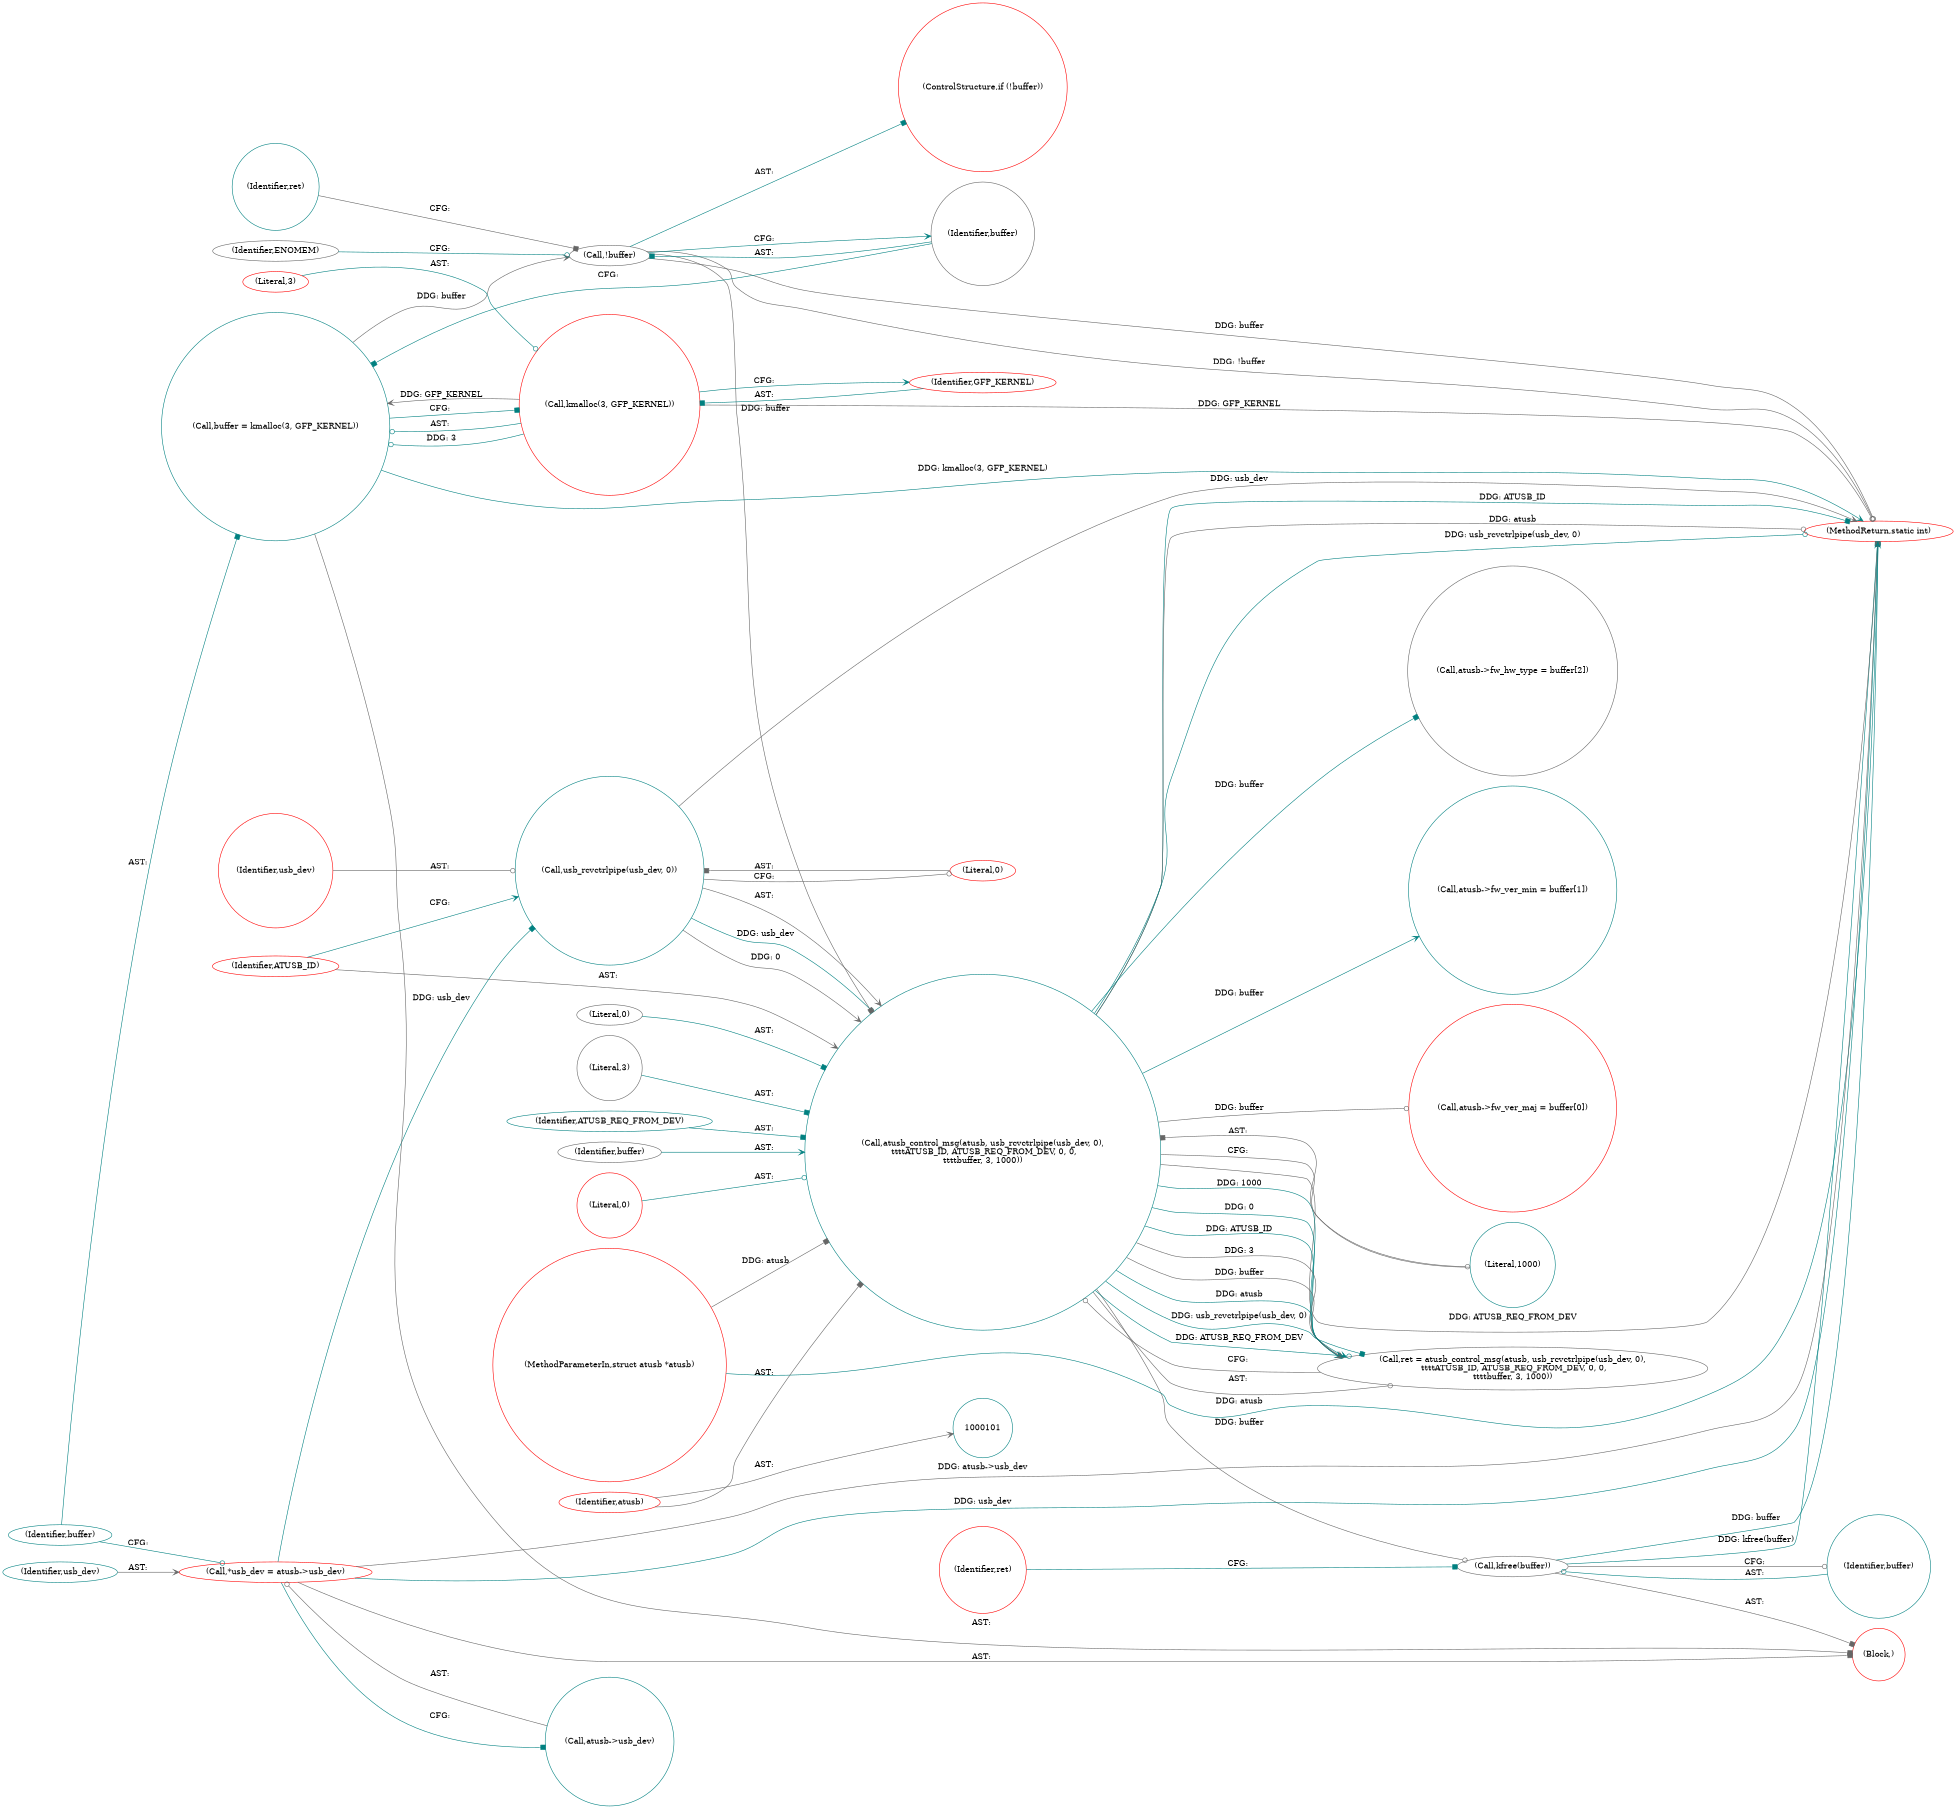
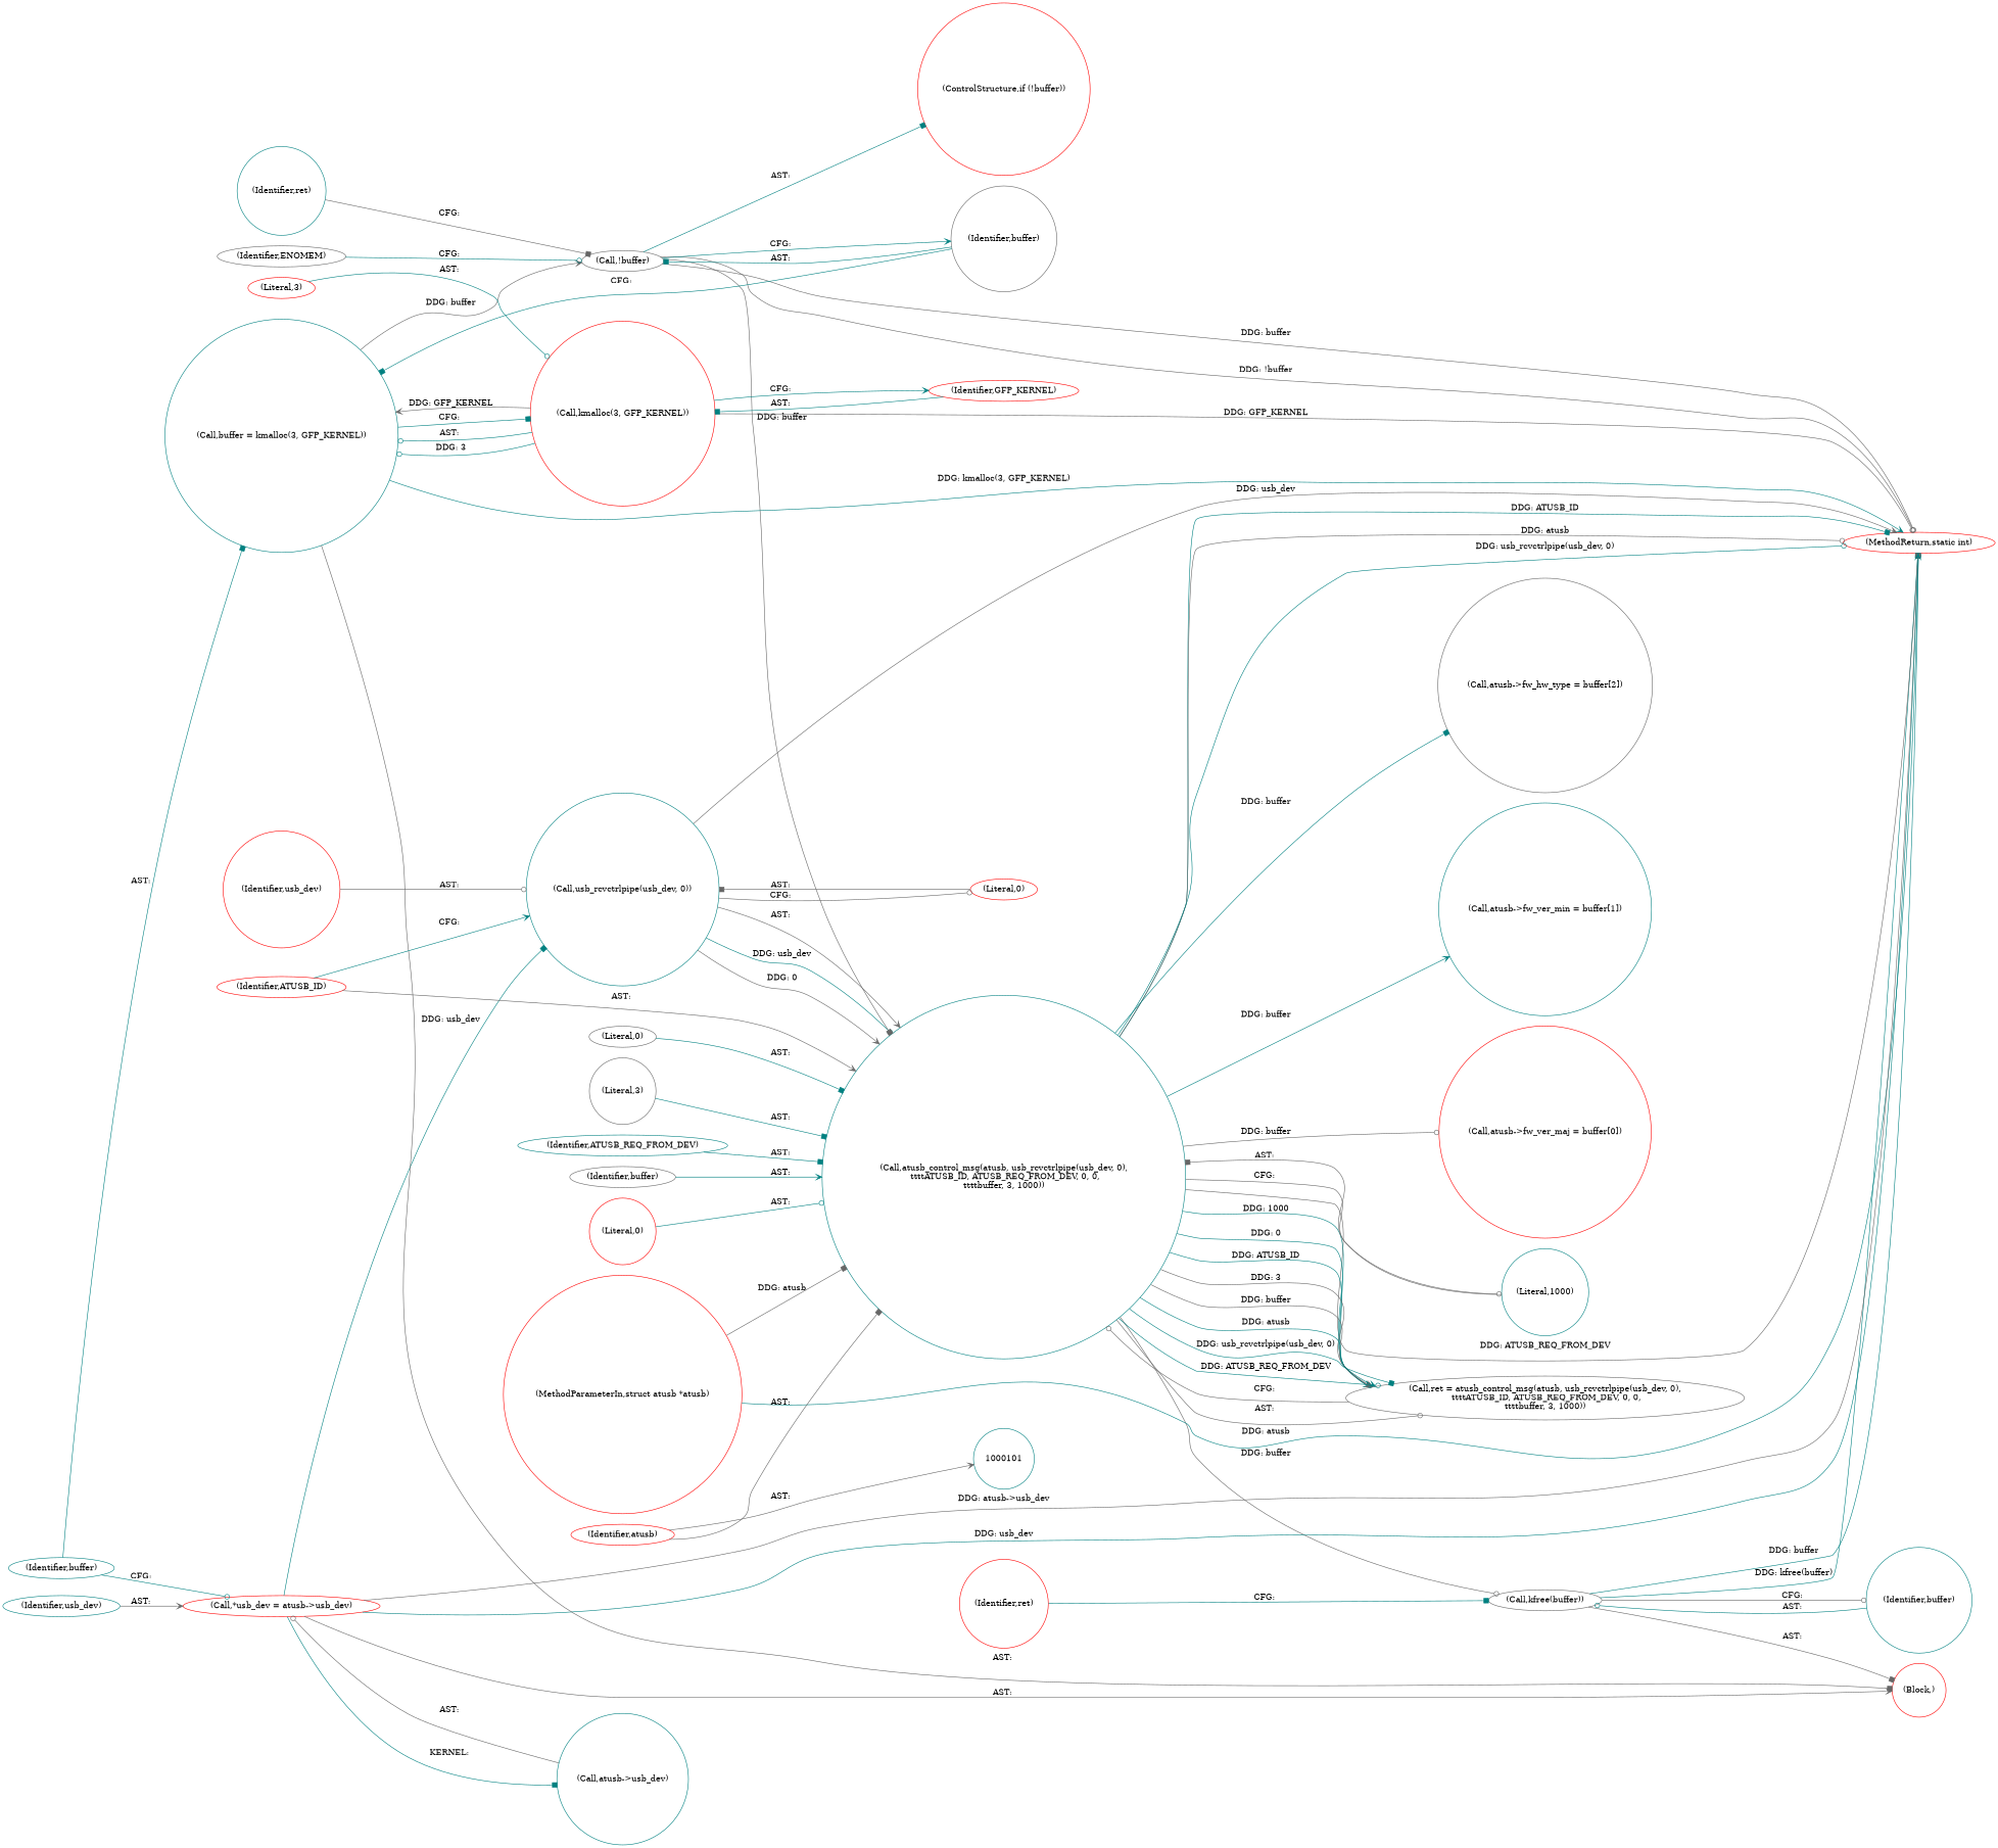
  digraph {
    rankdir=LR
    node [color=red shape=circle]
    edge [arrowhead=box color=teal]
    n1 [color=gray40 label="(Call,kfree(buffer))" shape=ellipse]
    n2 [label="(MethodReturn,static int)" shape=ellipse]
    n3 [color=teal label="(Identifier,buffer)"]
    n4 [label="(Block,)"]
    n5 [color=teal label="(Call,atusb_control_msg(atusb, usb_rcvctrlpipe(usb_dev, 0),\n \t\t\t\tATUSB_ID, ATUSB_REQ_FROM_DEV, 0, 0,\n\t\t\t\tbuffer, 3, 1000))"]
    n6 [label="(Call,atusb->fw_ver_maj = buffer[0])"]
    n7 [color=teal label="(Literal,1000)"]
    n8 [color=gray40 label="(Call,ret = atusb_control_msg(atusb, usb_rcvctrlpipe(usb_dev, 0),\n \t\t\t\tATUSB_ID, ATUSB_REQ_FROM_DEV, 0, 0,\n\t\t\t\tbuffer, 3, 1000))" shape=ellipse]
    n9 [color=gray40 label="(Call,atusb->fw_hw_type = buffer[2])"]
    n10 [color=teal label="(Call,atusb->fw_ver_min = buffer[1])"]
    n11 [label="(MethodParameterIn,struct atusb *atusb)"]
    1000101 [color=teal]
    n13 [color=teal label="(Call,usb_rcvctrlpipe(usb_dev, 0))"]
    n14 [label="(Literal,0)" shape=ellipse]
    n15 [label="(Call,*usb_dev = atusb->usb_dev)" shape=ellipse]
    n16 [color=teal label="(Call,atusb->usb_dev)"]
    n17 [color=gray40 label="(Call,!buffer)" shape=ellipse]
    n18 [label="(ControlStructure,if (!buffer))"]
    n19 [color=gray40 label="(Identifier,buffer)"]
    n20 [color=teal label="(Call,buffer = kmalloc(3, GFP_KERNEL))"]
    n21 [label="(Call,kmalloc(3, GFP_KERNEL))"]
    n22 [label="(Identifier,GFP_KERNEL)" shape=ellipse]
    n23 [label="(Identifier,ATUSB_ID)" shape=ellipse]
    n24 [color=teal label="(Identifier,usb_dev)" shape=ellipse]
    n25 [label="(Literal,3)" shape=ellipse]
    n26 [label="(Identifier,ret)"]
    n27 [color=teal label="(Identifier,ret)"]
    n28 [color=gray40 label="(Literal,0)" shape=ellipse]
    n29 [color=teal label="(Identifier,buffer)" shape=ellipse]
    n30 [color=gray40 label="(Literal,3)"]
    n31 [color=teal label="(Identifier,ATUSB_REQ_FROM_DEV)" shape=ellipse]
    n32 [label="(Identifier,usb_dev)"]
    n33 [color=gray40 label="(Identifier,buffer)" shape=ellipse]
    n34 [color=gray40 label="(Identifier,ENOMEM)" shape=ellipse]
    n35 [label="(Identifier,atusb)" shape=ellipse]
    n36 [label="(Literal,0)"]
    n1 -> n2 [label="DDG: kfree(buffer)"]
    n1 -> n2 [arrowhead=odot label="DDG: buffer"]
    n1 -> n3 [arrowhead=odot color=gray40 label="CFG: "]
    n1 -> n4 [color=gray40 label="AST: "]
    n3 -> n1 [arrowhead=odot label="AST: "]
    n5 -> n1 [arrowhead=odot color=gray40 label="DDG: buffer"]
    n5 -> n2 [label="DDG: ATUSB_ID"]
    n5 -> n2 [arrowhead=odot color=gray40 label="DDG: atusb"]
    n5 -> n2 [arrowhead=odot label="DDG: usb_rcvctrlpipe(usb_dev, 0)"]
    n5 -> n2 [arrowhead=odot color=gray40 label="DDG: ATUSB_REQ_FROM_DEV"]
    n5 -> n6 [arrowhead=odot color=gray40 label="DDG: buffer"]
    n5 -> n7 [arrowhead=odot color=gray40 label="CFG: "]
    n5 -> n8 [arrowhead=odot color=gray40 label="AST: "]
    n5 -> n8 [arrowhead=vee label="DDG: 1000"]
    n5 -> n8 [arrowhead=vee label="DDG: 0"]
    n5 -> n8 [arrowhead=vee label="DDG: ATUSB_ID"]
    n5 -> n8 [arrowhead=vee color=gray40 label="DDG: 3"]
    n5 -> n8 [arrowhead=vee color=gray40 label="DDG: buffer"]
    n5 -> n8 [arrowhead=vee label="DDG: atusb"]
    n5 -> n8 [label="DDG: usb_rcvctrlpipe(usb_dev, 0)"]
    n5 -> n8 [arrowhead=odot label="DDG: ATUSB_REQ_FROM_DEV"]
    n5 -> n9 [label="DDG: buffer"]
    n5 -> n10 [arrowhead=vee label="DDG: buffer"]
    n7 -> n5 [color=gray40 label="AST: "]
    n8 -> n5 [arrowhead=odot color=gray40 label="CFG: "]
    n11 -> n2 [label="DDG: atusb"]
    n11 -> n5 [color=gray40 label="DDG: atusb"]
    n13 -> n2 [arrowhead=vee color=gray40 label="DDG: usb_dev"]
    n13 -> n5 [arrowhead=vee color=gray40 label="AST: "]
    n13 -> n5 [arrowhead=odot label="DDG: usb_dev"]
    n13 -> n5 [arrowhead=vee color=gray40 label="DDG: 0"]
    n13 -> n14 [arrowhead=odot color=gray40 label="CFG: "]
    n14 -> n13 [color=gray40 label="AST: "]
    n15 -> n2 [color=gray40 label="DDG: atusb->usb_dev"]
    n15 -> n2 [arrowhead=vee label="DDG: usb_dev"]
-   n15 -> n4 [color=gray40 label="AST: "]
+   n15 -> n4 [arrowhead=vee color=gray40 label="AST: "]
    n15 -> n13 [label="DDG: usb_dev"]
-   n15 -> n16 [label="CFG: "]
+   n15 -> n16 [label="KERNEL: "]
    n16 -> n15 [arrowhead=odot color=gray40 label="AST: "]
    n17 -> n2 [arrowhead=odot color=gray40 label="DDG: !buffer"]
    n17 -> n2 [arrowhead=odot color=gray40 label="DDG: buffer"]
    n17 -> n5 [color=gray40 label="DDG: buffer"]
    n17 -> n18 [label="AST: "]
    n17 -> n19 [arrowhead=vee label="CFG: "]
    n19 -> n17 [label="AST: "]
    n19 -> n20 [label="CFG: "]
    n20 -> n2 [arrowhead=vee label="DDG: kmalloc(3, GFP_KERNEL)"]
    n20 -> n4 [color=gray40 label="AST: "]
    n20 -> n17 [arrowhead=vee color=gray40 label="DDG: buffer"]
    n20 -> n21 [label="CFG: "]
    n21 -> n2 [arrowhead=odot color=gray40 label="DDG: GFP_KERNEL"]
    n21 -> n20 [arrowhead=odot label="AST: "]
    n21 -> n20 [arrowhead=odot label="DDG: 3"]
    n21 -> n20 [arrowhead=vee color=gray40 label="DDG: GFP_KERNEL"]
    n21 -> n22 [arrowhead=vee label="CFG: "]
    n22 -> n21 [label="AST: "]
    n23 -> n5 [arrowhead=vee color=gray40 label="AST: "]
    n23 -> n13 [arrowhead=vee label="CFG: "]
    n24 -> n15 [arrowhead=vee color=gray40 label="AST: "]
    n25 -> n21 [arrowhead=odot label="AST: "]
    n26 -> n1 [label="CFG: "]
    n27 -> n17 [color=gray40 label="CFG: "]
    n28 -> n5 [label="AST: "]
    n29 -> n15 [arrowhead=odot label="CFG: "]
    n29 -> n20 [label="AST: "]
    n30 -> n5 [label="AST: "]
    n31 -> n5 [label="AST: "]
    n32 -> n13 [arrowhead=odot color=gray40 label="AST: "]
    n33 -> n5 [arrowhead=vee label="AST: "]
    n34 -> n17 [arrowhead=odot label="CFG: "]
    n35 -> n5 [color=gray40 label="AST: "]
    n35 -> 1000101 [arrowhead=vee color=gray40 label="AST: "]
    n36 -> n5 [arrowhead=odot label="AST: "]
  }
